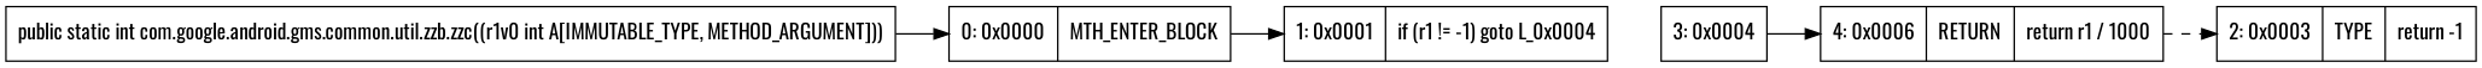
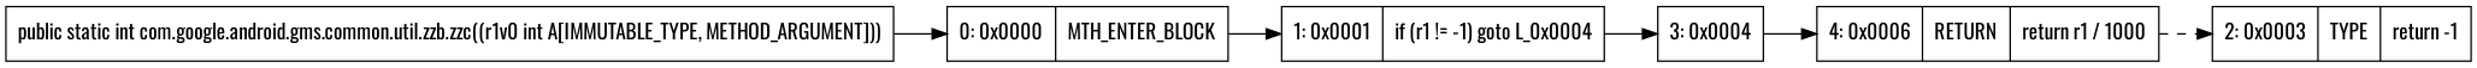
  digraph {
    fontname=Oswald
    rankdir=LR
    node [fontname=Oswald shape=record]
    edge [fontname=Oswald]
    n1 [label="{0\:\ 0x0000|MTH_ENTER_BLOCK\l}"]
    n2 [label="{1\:\ 0x0001|if (r1 != \-1) goto L_0x0004\l}"]
    n3 [label="{3\:\ 0x0004}"]
    n4 [label="{2\:\ 0x0003|TYPE\l|return \-1\l}"]
    n5 [label="{4\:\ 0x0006|RETURN\l|return r1 \/ 1000\l}"]
    n6 [label="{public static int com.google.android.gms.common.util.zzb.zzc((r1v0 int A[IMMUTABLE_TYPE, METHOD_ARGUMENT])) }"]
    n1 -> n2
+   n2 -> n3
    n3 -> n5
    n5 -> n4 [style=dashed]
    n6 -> n1
  }
